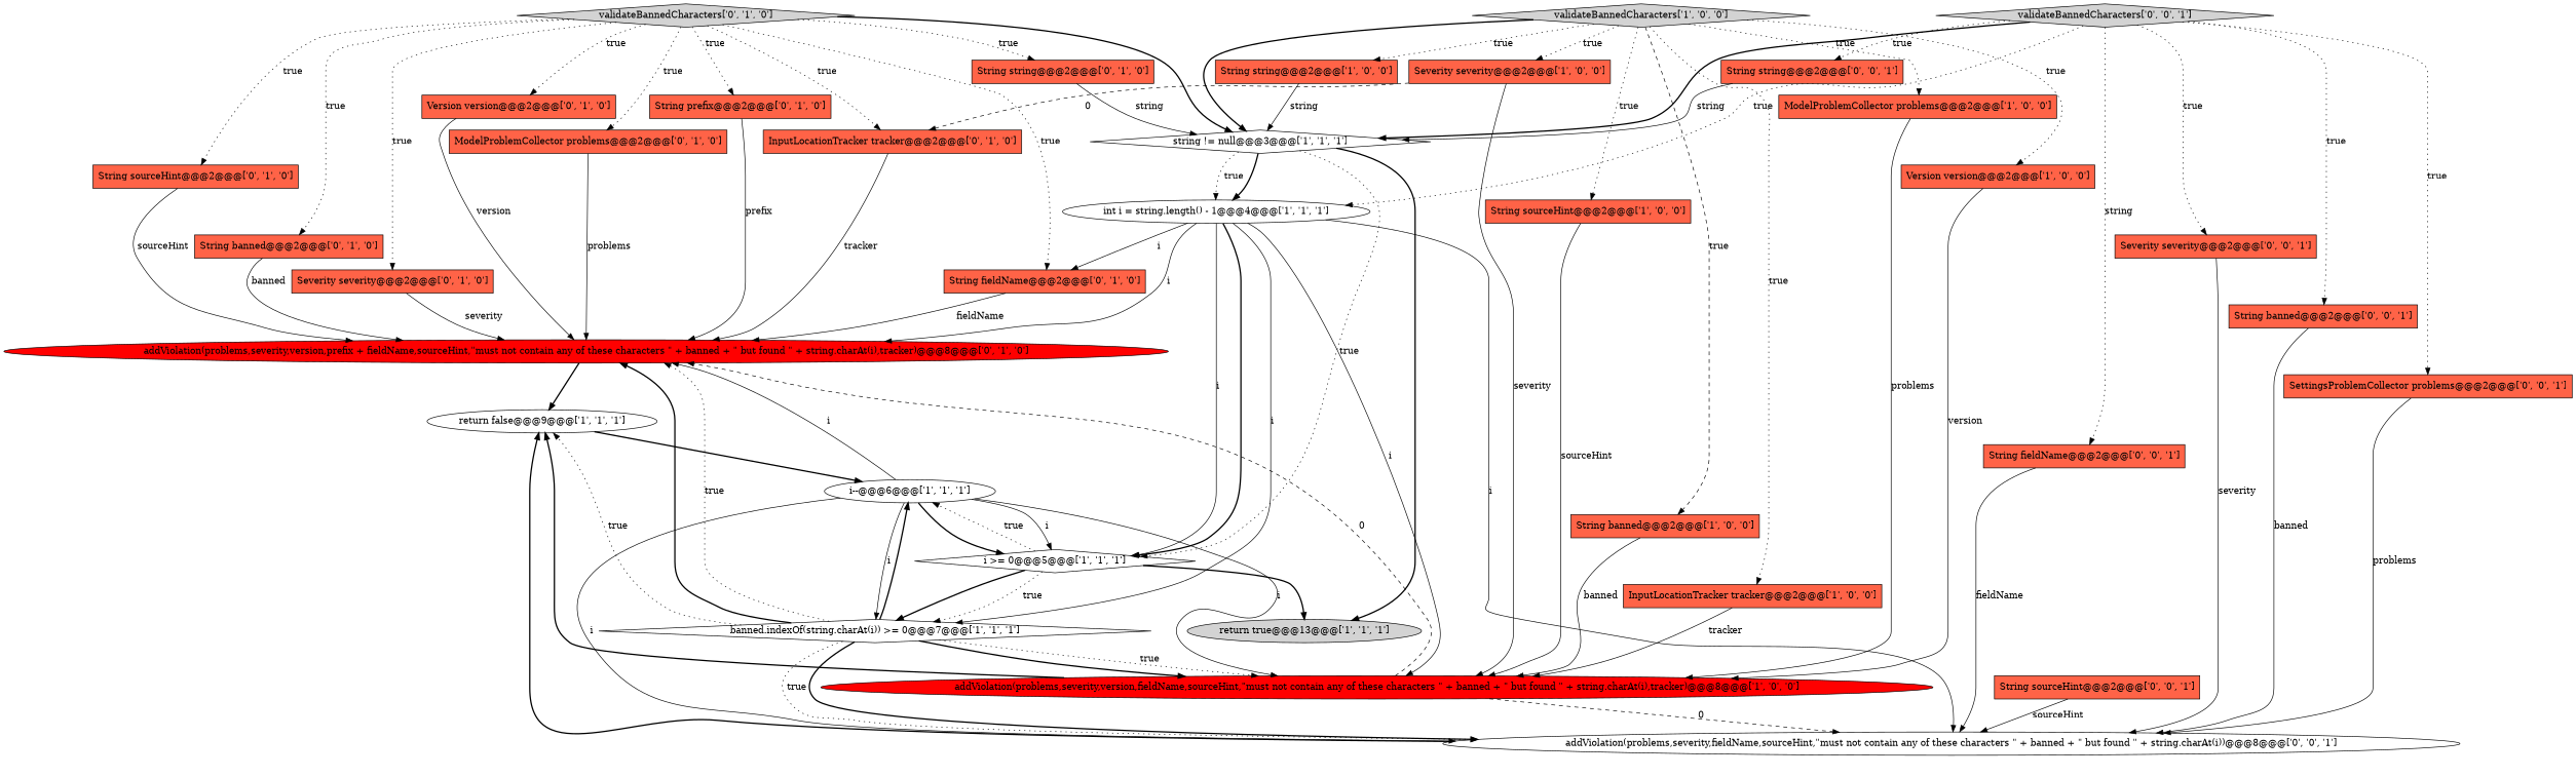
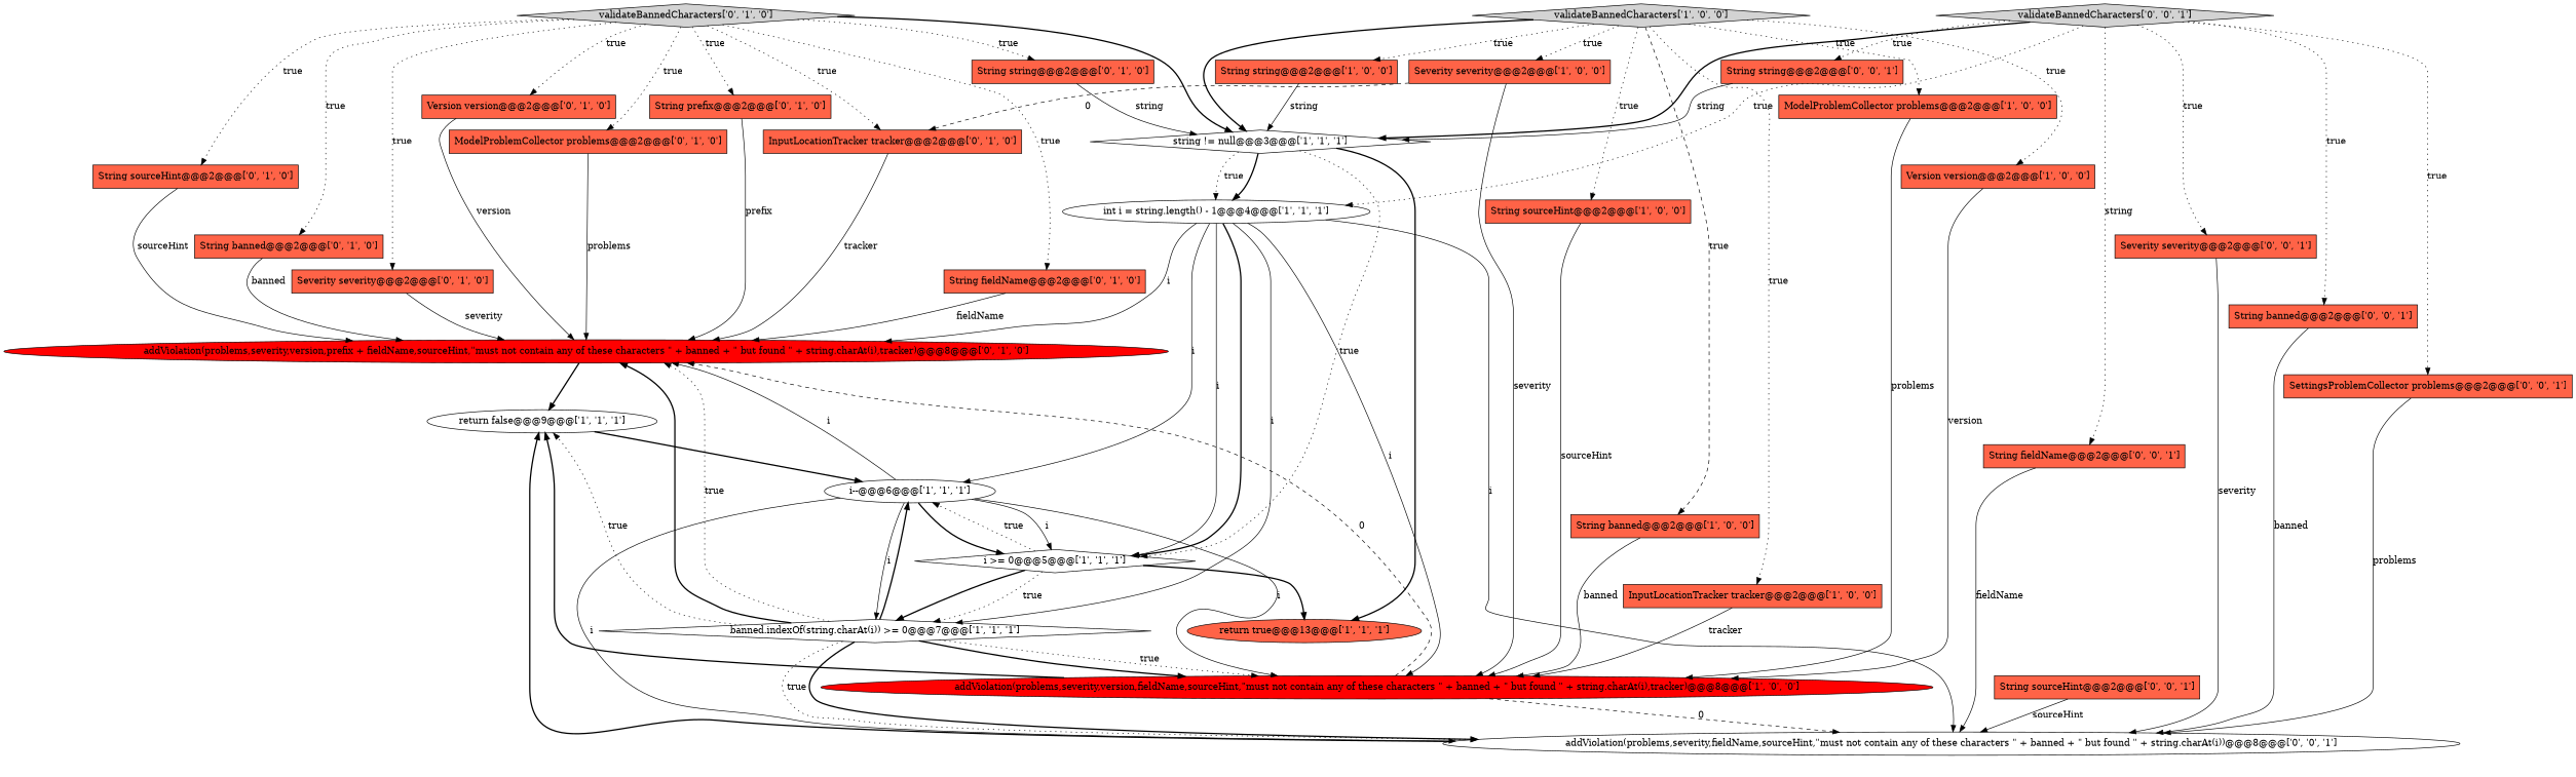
  digraph {
    node [fillcolor=tomato shape=box style=filled]
    edge [style=solid]
    n1 [label="String prefix@@@2@@@['0', '1', '0']"]
    n2 [fillcolor=red label="addViolation(problems,severity,version,prefix + fieldName,sourceHint,\"must not contain any of these characters \" + banned + \" but found \" + string.charAt(i),tracker)@@@8@@@['0', '1', '0']" shape=ellipse]
    n3 [fillcolor=white label="return false@@@9@@@['1', '1', '1']" shape=ellipse]
    n4 [fillcolor=lightgray label="validateBannedCharacters['0', '1', '0']" shape=diamond]
    n5 [fillcolor=white label="string != null@@@3@@@['1', '1', '1']" shape=diamond]
    n6 [label="String sourceHint@@@2@@@['0', '1', '0']"]
    n7 [label="InputLocationTracker tracker@@@2@@@['0', '1', '0']"]
    n8 [label="String banned@@@2@@@['0', '1', '0']"]
    n9 [label="Severity severity@@@2@@@['0', '1', '0']"]
    n10 [label="Version version@@@2@@@['0', '1', '0']"]
    n11 [label="String string@@@2@@@['0', '1', '0']"]
    n12 [label="ModelProblemCollector problems@@@2@@@['0', '1', '0']"]
    n13 [label="String fieldName@@@2@@@['0', '1', '0']"]
-   n14 [fillcolor=lightgray label="return true@@@13@@@['1', '1', '1']" shape=ellipse]
+   n14 [label="return true@@@13@@@['1', '1', '1']" shape=ellipse]
    n15 [fillcolor=white label="int i = string.length() - 1@@@4@@@['1', '1', '1']" shape=ellipse]
    n16 [fillcolor=white label="i >= 0@@@5@@@['1', '1', '1']" shape=diamond]
    n17 [label="String banned@@@2@@@['1', '0', '0']"]
    n18 [fillcolor=red label="addViolation(problems,severity,version,fieldName,sourceHint,\"must not contain any of these characters \" + banned + \" but found \" + string.charAt(i),tracker)@@@8@@@['1', '0', '0']" shape=ellipse]
    n19 [fillcolor=white label="addViolation(problems,severity,fieldName,sourceHint,\"must not contain any of these characters \" + banned + \" but found \" + string.charAt(i))@@@8@@@['0', '0', '1']" shape=ellipse]
    n20 [label="Severity severity@@@2@@@['0', '0', '1']"]
    n21 [fillcolor=lightgray label="validateBannedCharacters['0', '0', '1']" shape=diamond]
    n22 [label="String banned@@@2@@@['0', '0', '1']"]
    n23 [label="SettingsProblemCollector problems@@@2@@@['0', '0', '1']"]
    n24 [label="String fieldName@@@2@@@['0', '0', '1']"]
    n25 [label="String string@@@2@@@['0', '0', '1']"]
    n26 [label="String sourceHint@@@2@@@['0', '0', '1']"]
    n27 [label="String string@@@2@@@['1', '0', '0']"]
    n28 [fillcolor=white label="banned.indexOf(string.charAt(i)) >= 0@@@7@@@['1', '1', '1']" shape=diamond]
    n29 [fillcolor=white label="i--@@@6@@@['1', '1', '1']" shape=ellipse]
    n30 [label="Severity severity@@@2@@@['1', '0', '0']"]
    n31 [label="InputLocationTracker tracker@@@2@@@['1', '0', '0']"]
    n32 [label="ModelProblemCollector problems@@@2@@@['1', '0', '0']"]
    n33 [label="Version version@@@2@@@['1', '0', '0']"]
    n34 [fillcolor=lightgray label="validateBannedCharacters['1', '0', '0']" shape=diamond]
    n35 [label="String sourceHint@@@2@@@['1', '0', '0']"]
    n1 -> n2 [label=prefix]
    n2 -> n3 [style=bold]
    n3 -> n29 [style=bold]
    n4 -> n1 [label=true style=dotted]
    n4 -> n5 [style=bold]
    n4 -> n6 [label=true style=dotted]
    n4 -> n7 [label=true style=dotted]
    n4 -> n8 [label=true style=dotted]
    n4 -> n9 [label=true style=dotted]
    n4 -> n10 [label=true style=dotted]
    n4 -> n11 [label=true style=dotted]
    n4 -> n12 [label=true style=dotted]
    n4 -> n13 [label=true style=dotted]
    n5 -> n14 [style=bold]
    n5 -> n15 [label=true style=dotted]
    n5 -> n15 [style=bold]
    n5 -> n16 [label=true style=dotted]
    n6 -> n2 [label=sourceHint]
    n7 -> n2 [label=tracker]
    n8 -> n2 [label=banned]
    n9 -> n2 [label=severity]
    n10 -> n2 [label=version]
    n11 -> n5 [label=string]
    n12 -> n2 [label=problems]
    n13 -> n2 [label=fieldName]
    n15 -> n2 [label=i]
    n15 -> n16 [label=i]
    n15 -> n16 [style=bold]
    n15 -> n18 [label=i]
    n15 -> n19 [label=i]
    n15 -> n28 [label=i]
-   n15 -> n13 [label=i]
+   n15 -> n29 [label=i]
    n16 -> n14 [style=bold]
    n16 -> n28 [label=true style=dotted]
    n16 -> n28 [style=bold]
    n16 -> n29 [label=true style=dotted]
    n17 -> n18 [label=banned]
    n18 -> n2 [label=0 style=dashed]
    n18 -> n3 [style=bold]
    n18 -> n19 [label=0 style=dashed]
    n19 -> n3 [style=bold]
    n20 -> n19 [label=severity]
    n21 -> n5 [style=bold]
    n21 -> n15 [label=true style=dotted]
    n21 -> n20 [label=true style=dotted]
    n21 -> n22 [label=true style=dotted]
    n21 -> n23 [label=true style=dotted]
    n21 -> n24 [label=string style=dotted]
    n21 -> n25 [label=true style=dotted]
    n22 -> n19 [label=banned]
    n23 -> n19 [label=problems]
    n24 -> n19 [label=fieldName]
    n25 -> n5 [label=string]
    n26 -> n19 [label=sourceHint]
    n27 -> n5 [label=string]
    n28 -> n2 [label=true style=dotted]
    n28 -> n2 [style=bold]
    n28 -> n3 [label=true style=dotted]
    n28 -> n18 [label=true style=dotted]
    n28 -> n18 [style=bold]
    n28 -> n19 [style=bold]
    n28 -> n19 [label=true style=dotted]
    n28 -> n29 [style=bold]
    n29 -> n2 [label=i]
    n29 -> n16 [label=i]
    n29 -> n16 [style=bold]
    n29 -> n18 [label=i]
    n29 -> n19 [label=i]
    n29 -> n28 [label=i]
    n30 -> n7 [label=0 style=dashed]
    n30 -> n18 [label=severity]
    n31 -> n18 [label=tracker]
    n32 -> n18 [label=problems]
    n33 -> n18 [label=version]
    n34 -> n5 [style=bold]
    n34 -> n17 [label=true style=dashed]
    n34 -> n27 [label=true style=dotted]
    n34 -> n30 [label=true style=dotted]
    n34 -> n31 [label=true style=dotted]
    n34 -> n32 [label=true style=dotted]
    n34 -> n33 [label=true style=dotted]
    n34 -> n35 [label=true style=dotted]
    n35 -> n18 [label=sourceHint]
  }
